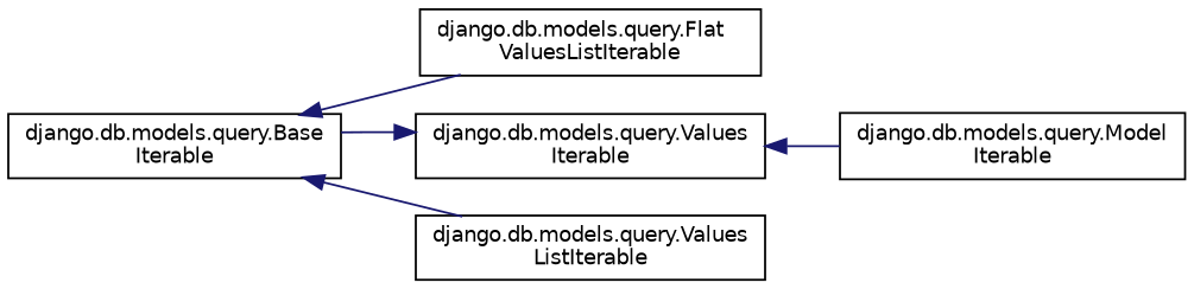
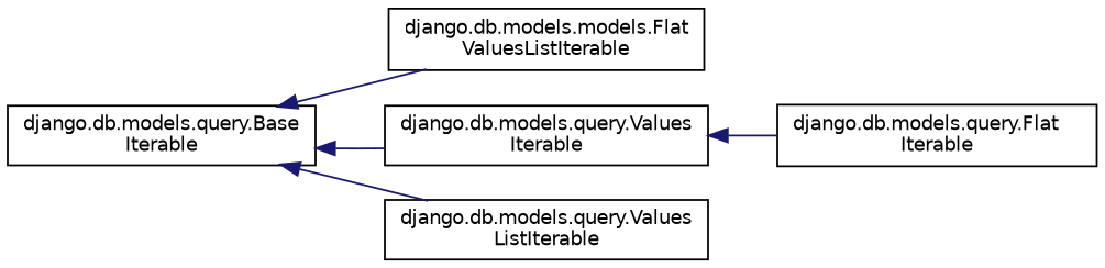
  digraph {
    rankdir=LR
    node [color=black fillcolor=white fontname=Helvetica fontsize=10 shape=record style=filled]
    edge [color=midnightblue dir=back fontname=Helvetica fontsize=10 labelfontname=Helvetica labelfontsize=10 style=solid]
    n1 [height=0.2 label="django.db.models.query.Base\lIterable" width=0.4]
-   n2 [height=0.2 label="django.db.models.query.Flat\lValuesListIterable" width=0.4]
+   n2 [height=0.2 label="django.db.models.models.Flat\lValuesListIterable" width=0.4]
    n3 [height=0.2 label="django.db.models.query.Values\lIterable" width=0.4]
    n4 [height=0.2 label="django.db.models.query.Values\lListIterable" width=0.4]
-   n5 [height=0.2 label="django.db.models.query.Model\lIterable" width=0.4]
+   n5 [height=0.2 label="django.db.models.query.Flat\lIterable" width=0.4]
    n1 -> n2
-   n3 -> n1
+   n1 -> n3
    n1 -> n4
    n3 -> n5
  }
